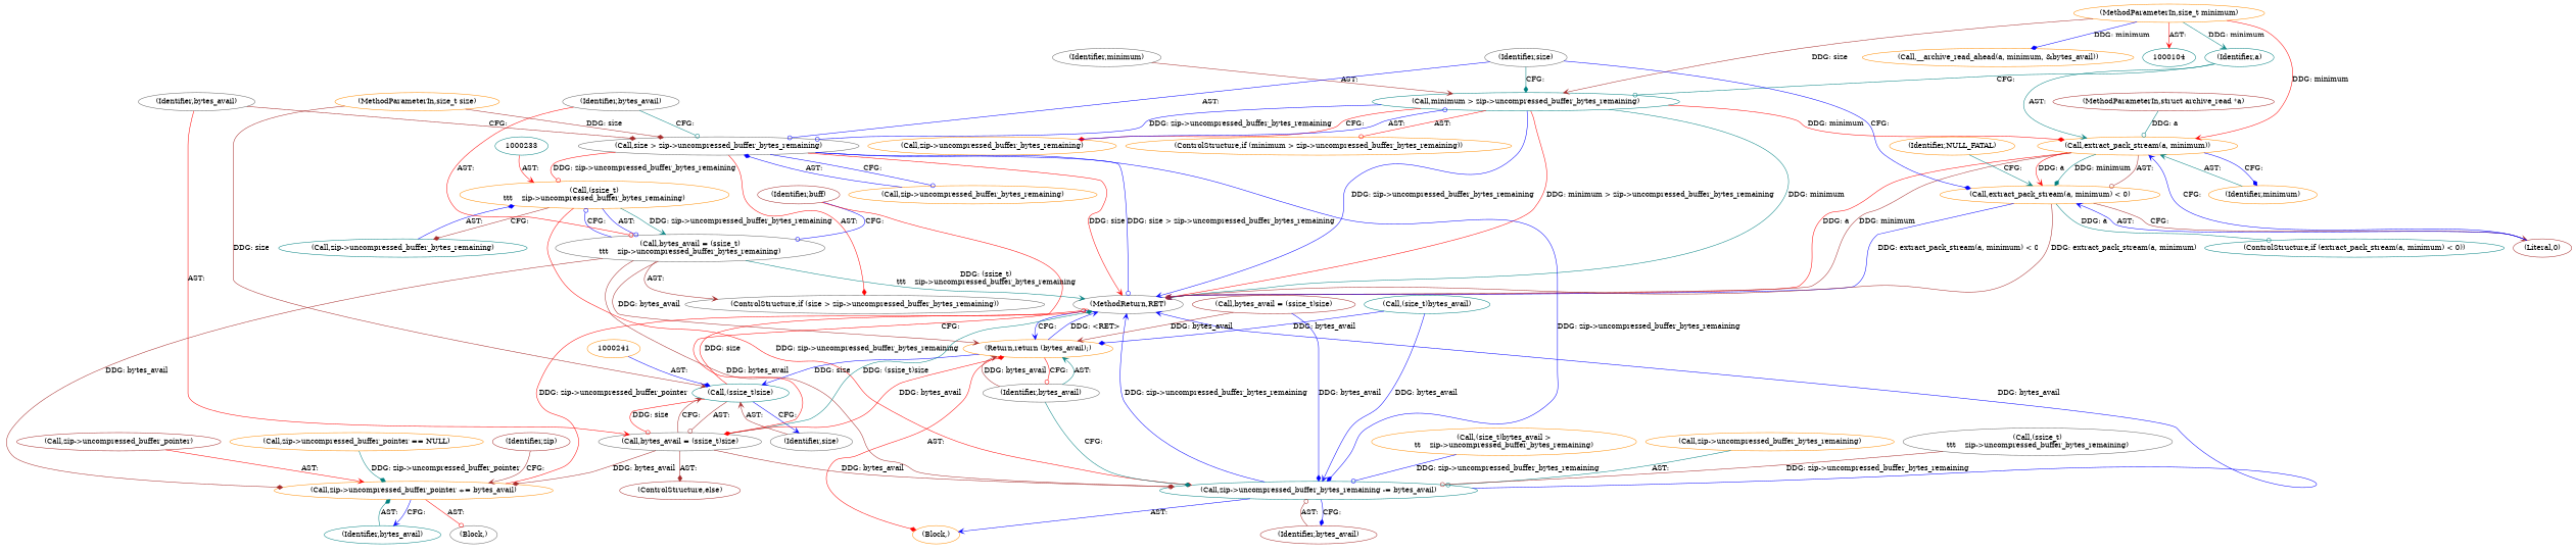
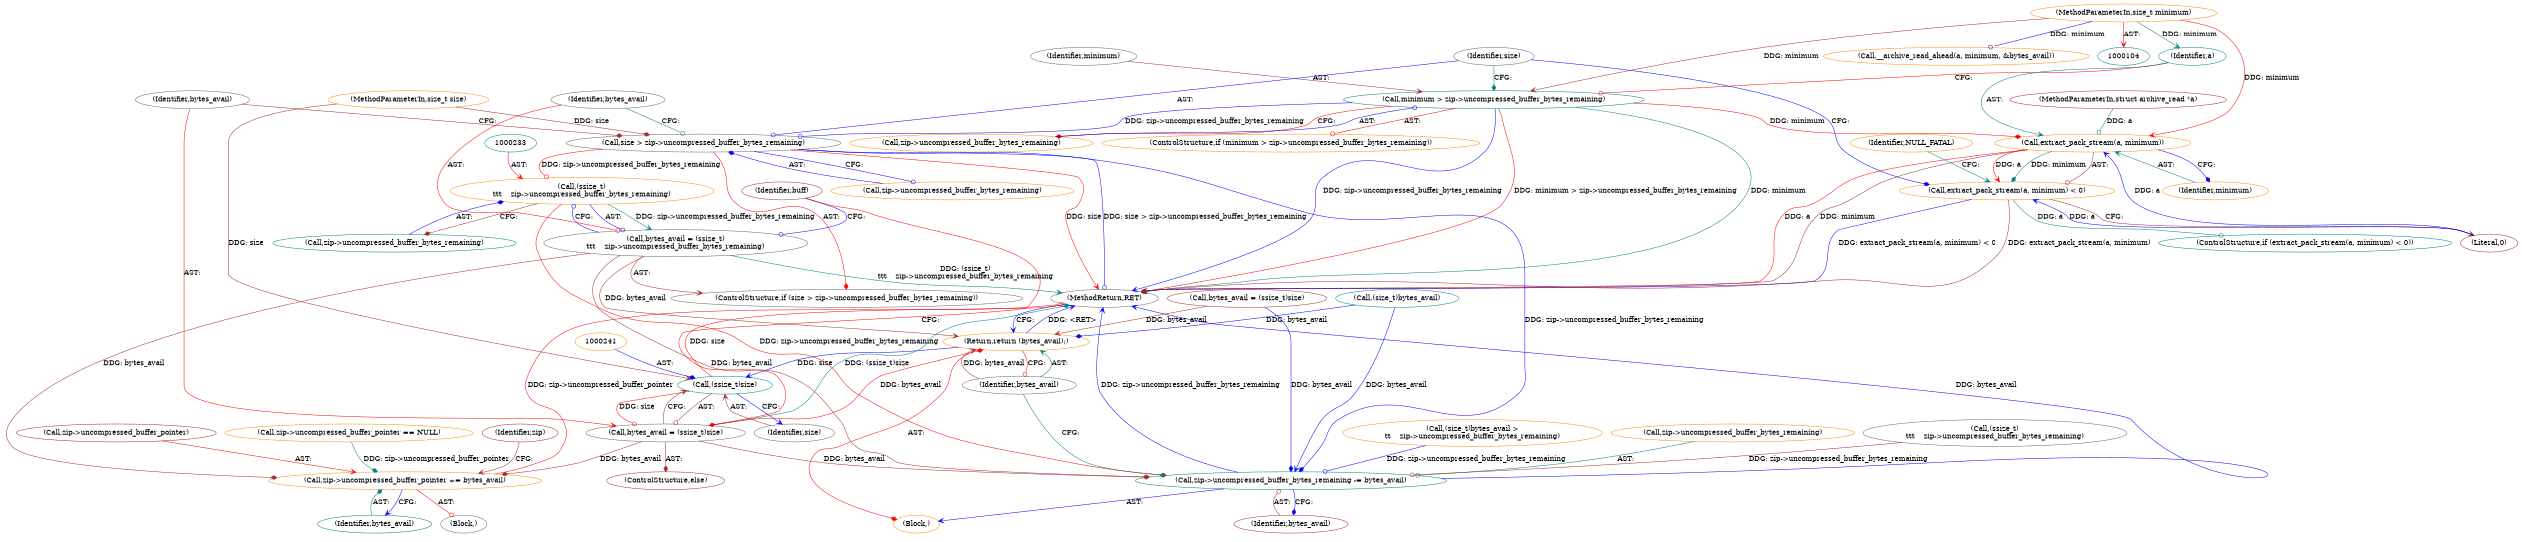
  digraph {
    node [color=darkorange]
    edge [arrowhead=vee color=blue]
    n1 [color=teal label="(Call,minimum > zip->uncompressed_buffer_bytes_remaining)"]
    n2 [label="(Call,extract_pack_stream(a, minimum))"]
    n3 [color=gray40 label="(Call,size > zip->uncompressed_buffer_bytes_remaining)"]
    n4 [color=gray40 label="(MethodReturn,RET)"]
    n5 [label="(Call,zip->uncompressed_buffer_bytes_remaining)"]
    n6 [label="(ControlStructure,if (minimum > zip->uncompressed_buffer_bytes_remaining))"]
    n7 [label="(Call,extract_pack_stream(a, minimum) < 0)"]
    n8 [label="(Identifier,minimum)"]
    n9 [label="(Call,(ssize_t)\n\t\t\t    zip->uncompressed_buffer_bytes_remaining)"]
    n10 [color=teal label="(Call,zip->uncompressed_buffer_bytes_remaining -= bytes_avail)"]
    n11 [label="(Call,zip->uncompressed_buffer_bytes_remaining)"]
    n12 [color=gray40 label="(ControlStructure,if (size > zip->uncompressed_buffer_bytes_remaining))"]
    n13 [label="(Return,return (bytes_avail);)"]
    n14 [label="(MethodParameterIn,size_t minimum)"]
    n15 [label="(Call,__archive_read_ahead(a, minimum, &bytes_avail))"]
    1000104 [color=teal]
    n17 [color=teal label="(Identifier,a)"]
    n18 [color=teal label="(ControlStructure,if (extract_pack_stream(a, minimum) < 0))"]
    n19 [color=brown label="(Literal,0)"]
    n20 [color=gray40 label="(Call,bytes_avail = (ssize_t)\n\t\t\t    zip->uncompressed_buffer_bytes_remaining)"]
    n21 [color=teal label="(Call,zip->uncompressed_buffer_bytes_remaining)"]
    n22 [label="(Block,)"]
    n23 [color=brown label="(Identifier,bytes_avail)"]
    n24 [color=teal label="(Call,(ssize_t)size)"]
    n25 [color=gray40 label="(Call,bytes_avail = (ssize_t)size)"]
    n26 [color=gray40 label="(Identifier,size)"]
    n27 [label="(Call,zip->uncompressed_buffer_pointer += bytes_avail)"]
    n28 [color=teal label="(Identifier,bytes_avail)"]
    n29 [color=gray40 label="(Block,)"]
    n30 [color=gray40 label="(Identifier,bytes_avail)"]
    n31 [color=brown label="(ControlStructure,else)"]
    n32 [color=brown label="(Call,zip->uncompressed_buffer_pointer)"]
    n33 [color=teal label="(Call,(size_t)bytes_avail)"]
    n34 [color=gray40 label="(Identifier,minimum)"]
    n35 [label="(Call,(size_t)bytes_avail >\n\t\t    zip->uncompressed_buffer_bytes_remaining)"]
    n36 [color=brown label="(Call,bytes_avail = (ssize_t)size)"]
    n37 [label="(Call,zip->uncompressed_buffer_pointer == NULL)"]
    n38 [color=gray40 label="(Identifier,bytes_avail)"]
    n39 [label="(Identifier,NULL_FATAL)"]
    n40 [color=brown label="(MethodParameterIn,struct archive_read *a)"]
    n41 [label="(MethodParameterIn,size_t size)"]
    n42 [label="(Call,zip->uncompressed_buffer_bytes_remaining)"]
    n43 [color=brown label="(Identifier,buff)"]
    n44 [color=brown label="(Identifier,zip)"]
    n45 [color=gray40 label="(Identifier,size)"]
    n46 [color=gray40 label="(Call,(ssize_t)\n\t\t\t    zip->uncompressed_buffer_bytes_remaining)"]
    n47 [color=gray40 label="(Identifier,bytes_avail)"]
    1000233 [color=teal]
    1000241
    n1 -> n2 [arrowhead=diamond color=red label="DDG: minimum"]
    n1 -> n3 [arrowhead=odot label="DDG: zip->uncompressed_buffer_bytes_remaining"]
    n1 -> n4 [label="DDG: zip->uncompressed_buffer_bytes_remaining"]
    n1 -> n4 [arrowhead=odot color=red label="DDG: minimum > zip->uncompressed_buffer_bytes_remaining"]
    n1 -> n4 [arrowhead=odot color=teal label="DDG: minimum"]
    n1 -> n5 [arrowhead=diamond color=red label="CFG: "]
    n1 -> n6 [arrowhead=odot color=red label="AST: "]
    n2 -> n4 [color=red label="DDG: a"]
    n2 -> n4 [arrowhead=diamond color=brown label="DDG: minimum"]
    n2 -> n7 [arrowhead=odot color=brown label="AST: "]
    n2 -> n7 [color=red label="DDG: a"]
    n2 -> n7 [arrowhead=diamond color=teal label="DDG: minimum"]
    n2 -> n8 [arrowhead=diamond label="CFG: "]
    n3 -> n4 [arrowhead=odot label="DDG: size > zip->uncompressed_buffer_bytes_remaining"]
    n3 -> n4 [color=red label="DDG: size"]
    n3 -> n9 [arrowhead=odot color=red label="DDG: zip->uncompressed_buffer_bytes_remaining"]
    n3 -> n10 [arrowhead=diamond label="DDG: zip->uncompressed_buffer_bytes_remaining"]
    n3 -> n11 [arrowhead=odot label="CFG: "]
    n3 -> n12 [arrowhead=diamond color=red label="AST: "]
    n4 -> n13 [label="CFG: "]
    n5 -> n1 [arrowhead=odot label="AST: "]
    n7 -> n4 [label="DDG: extract_pack_stream(a, minimum) < 0"]
    n7 -> n4 [color=brown label="DDG: extract_pack_stream(a, minimum)"]
    n7 -> n18 [arrowhead=odot color=teal label="DDG: a"]
    n7 -> n19 [color=brown label="CFG: "]
    n8 -> n2 [color=teal label="AST: "]
    n9 -> n10 [arrowhead=diamond color=red label="DDG: zip->uncompressed_buffer_bytes_remaining"]
    n9 -> n20 [arrowhead=odot label="AST: "]
    n9 -> n20 [color=teal label="DDG: zip->uncompressed_buffer_bytes_remaining"]
    n9 -> n21 [arrowhead=diamond color=brown label="CFG: "]
    n10 -> n4 [label="DDG: zip->uncompressed_buffer_bytes_remaining"]
    n10 -> n4 [label="DDG: bytes_avail"]
    n10 -> n22 [label="AST: "]
    n10 -> n23 [arrowhead=diamond label="CFG: "]
    n11 -> n3 [arrowhead=diamond label="AST: "]
    n13 -> n4 [label="DDG: <RET>"]
    n13 -> n22 [arrowhead=diamond color=red label="AST: "]
    n13 -> n24 [label="DDG: size"]
    n13 -> n30 [arrowhead=odot color=red label="CFG: "]
-   n14 -> n1 [color=brown label="DDG: size"]
+   n14 -> n1 [color=brown label="DDG: minimum"]
    n14 -> n2 [color=red label="DDG: minimum"]
-   n14 -> n15 [arrowhead=diamond label="DDG: minimum"]
+   n14 -> n15 [arrowhead=odot label="DDG: minimum"]
    n14 -> 1000104 [color=red label="AST: "]
    n14 -> n17 [color=teal label="DDG: minimum"]
-   n17 -> n1 [arrowhead=odot color=teal label="CFG: "]
+   n17 -> n1 [arrowhead=odot color=red label="CFG: "]
    n17 -> n2 [color=teal label="AST: "]
-   n19 -> n2 [label="CFG: "]
-   n19 -> n7 [label="AST: "]
+   n19 -> n2 [label="DDG: a"]
+   n19 -> n7 [label="DDG: a"]
    n20 -> n4 [color=teal label="DDG: (ssize_t)\n\t\t\t    zip->uncompressed_buffer_bytes_remaining"]
    n20 -> n9 [arrowhead=odot label="CFG: "]
    n20 -> n10 [arrowhead=diamond color=brown label="DDG: bytes_avail"]
    n20 -> n12 [color=brown label="AST: "]
    n20 -> n13 [color=brown label="DDG: bytes_avail"]
    n20 -> n27 [arrowhead=diamond color=brown label="DDG: bytes_avail"]
    n21 -> n9 [arrowhead=diamond label="AST: "]
    n23 -> n10 [arrowhead=odot color=brown label="AST: "]
    n24 -> n4 [arrowhead=odot color=red label="DDG: size"]
    n24 -> n25 [arrowhead=odot color=brown label="AST: "]
    n24 -> n25 [arrowhead=odot color=red label="DDG: size"]
    n24 -> n26 [label="CFG: "]
    n25 -> n4 [arrowhead=diamond color=teal label="DDG: (ssize_t)size"]
    n25 -> n10 [arrowhead=odot color=brown label="DDG: bytes_avail"]
    n25 -> n13 [arrowhead=diamond color=red label="DDG: bytes_avail"]
    n25 -> n24 [color=brown label="CFG: "]
    n25 -> n27 [arrowhead=diamond color=brown label="DDG: bytes_avail"]
    n25 -> n31 [arrowhead=diamond color=brown label="AST: "]
    n26 -> n24 [color=brown label="AST: "]
    n27 -> n4 [arrowhead=odot color=red label="DDG: zip->uncompressed_buffer_pointer"]
    n27 -> n28 [label="CFG: "]
    n27 -> n29 [arrowhead=odot color=red label="AST: "]
    n28 -> n27 [arrowhead=diamond color=teal label="AST: "]
    n30 -> n10 [arrowhead=diamond color=teal label="CFG: "]
    n30 -> n13 [color=teal label="AST: "]
    n30 -> n13 [color=brown label="DDG: bytes_avail"]
    n32 -> n27 [color=red label="AST: "]
    n33 -> n10 [label="DDG: bytes_avail"]
    n33 -> n13 [arrowhead=diamond label="DDG: bytes_avail"]
    n34 -> n1 [color=brown label="AST: "]
    n35 -> n10 [arrowhead=odot label="DDG: zip->uncompressed_buffer_bytes_remaining"]
    n36 -> n10 [arrowhead=diamond label="DDG: bytes_avail"]
    n36 -> n13 [color=brown label="DDG: bytes_avail"]
    n37 -> n27 [arrowhead=diamond color=teal label="DDG: zip->uncompressed_buffer_pointer"]
    n38 -> n3 [arrowhead=odot color=teal label="CFG: "]
    n38 -> n20 [arrowhead=odot color=red label="AST: "]
    n39 -> n7 [color=teal label="CFG: "]
    n40 -> n2 [arrowhead=odot color=teal label="DDG: a"]
    n41 -> n3 [arrowhead=diamond color=brown label="DDG: size"]
    n41 -> n24 [color=brown label="DDG: size"]
    n42 -> n10 [arrowhead=odot color=teal label="AST: "]
    n43 -> n20 [arrowhead=odot label="CFG: "]
    n43 -> n25 [arrowhead=diamond color=red label="CFG: "]
    n44 -> n27 [color=brown label="CFG: "]
    n45 -> n1 [arrowhead=diamond color=teal label="CFG: "]
    n45 -> n3 [arrowhead=odot label="AST: "]
    n45 -> n7 [arrowhead=diamond label="CFG: "]
    n46 -> n10 [arrowhead=odot color=brown label="DDG: zip->uncompressed_buffer_bytes_remaining"]
    n47 -> n3 [arrowhead=diamond color=brown label="CFG: "]
    n47 -> n25 [color=red label="AST: "]
    1000233 -> n9 [color=red label="AST: "]
    1000241 -> n24 [arrowhead=diamond label="AST: "]
  }
